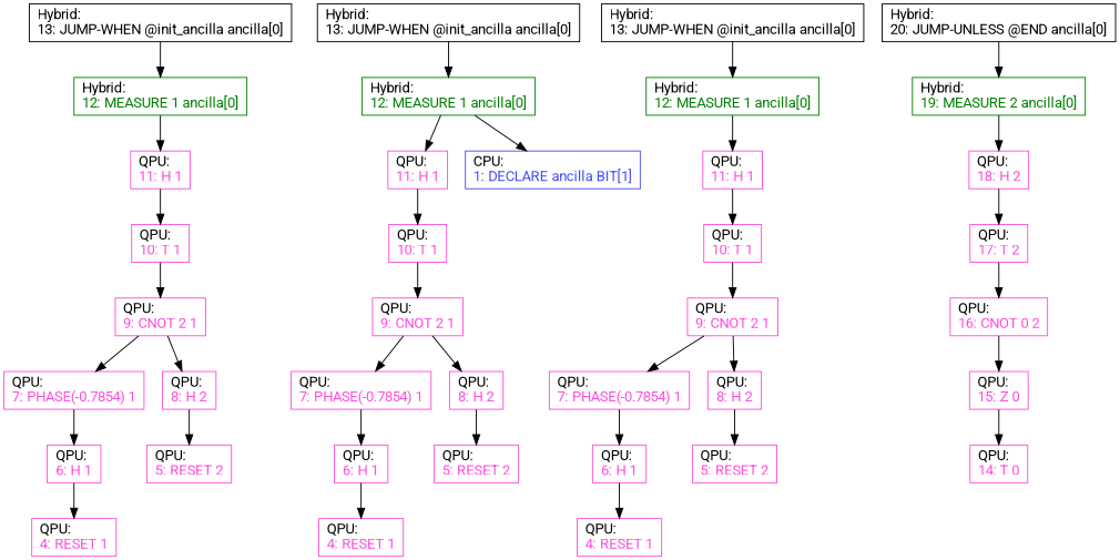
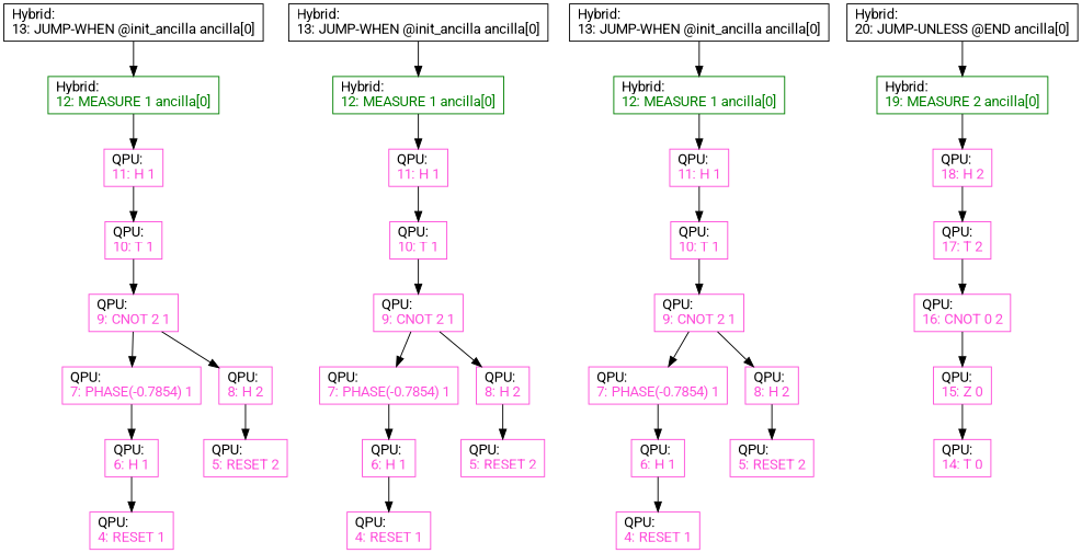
  digraph {
    fontname=Roboto
    node [color="#fe4eda" shape=rectangle fontname=Roboto]
    edge [fontname=Roboto]
    n1 [label=<QPU:<br align="left"/><font color="#fe4eda">6: H 1</font><br align="left"/>>]
    n2 [label=<QPU:<br align="left"/><font color="#fe4eda">4: RESET 1</font><br align="left"/>>]
    n3 [label=<QPU:<br align="left"/><font color="#fe4eda">9: CNOT 2 1</font><br align="left"/>>]
    n4 [label=<QPU:<br align="left"/><font color="#fe4eda">7: PHASE(-0.7854) 1</font><br align="left"/>>]
    n5 [label=<QPU:<br align="left"/><font color="#fe4eda">8: H 2</font><br align="left"/>>]
    n6 [label=<QPU:<br align="left"/><font color="#fe4eda">5: RESET 2</font><br align="left"/>>]
    n7 [color="#008000" label=<Hybrid:<br align="left"/><font color="#008000">12: MEASURE 1 ancilla[0]</font><br align="left"/>>]
    n8 [label=<QPU:<br align="left"/><font color="#fe4eda">11: H 1</font><br align="left"/>>]
-   n9 [color="#464df7" label=<CPU:<br align="left"/><font color="#464df7">1: DECLARE ancilla BIT[1]</font><br align="left"/>>]
    n10 [label=<QPU:<br align="left"/><font color="#fe4eda">10: T 1</font><br align="left"/>>]
    n11 [label=<QPU:<br align="left"/><font color="#fe4eda">9: CNOT 2 1</font><br align="left"/>>]
    n12 [label=<QPU:<br align="left"/><font color="#fe4eda">7: PHASE(-0.7854) 1</font><br align="left"/>>]
    n13 [label=<QPU:<br align="left"/><font color="#fe4eda">8: H 2</font><br align="left"/>>]
    n14 [label=<QPU:<br align="left"/><font color="#fe4eda">6: H 1</font><br align="left"/>>]
    n15 [label=<QPU:<br align="left"/><font color="#fe4eda">5: RESET 2</font><br align="left"/>>]
    n16 [color="#008000" label=<Hybrid:<br align="left"/><font color="#008000">19: MEASURE 2 ancilla[0]</font><br align="left"/>>]
    n17 [label=<QPU:<br align="left"/><font color="#fe4eda">18: H 2</font><br align="left"/>>]
    n18 [label=<QPU:<br align="left"/><font color="#fe4eda">17: T 2</font><br align="left"/>>]
    n19 [label=<QPU:<br align="left"/><font color="#fe4eda">11: H 1</font><br align="left"/>>]
    n20 [label=<QPU:<br align="left"/><font color="#fe4eda">10: T 1</font><br align="left"/>>]
    n21 [color=black label=<Hybrid:<br align="left"/><font color="#000000">20: JUMP-UNLESS @END ancilla[0]</font><br align="left"/>>]
    n22 [label=<QPU:<br align="left"/><font color="#fe4eda">9: CNOT 2 1</font><br align="left"/>>]
    n23 [label=<QPU:<br align="left"/><font color="#fe4eda">7: PHASE(-0.7854) 1</font><br align="left"/>>]
    n24 [label=<QPU:<br align="left"/><font color="#fe4eda">8: H 2</font><br align="left"/>>]
    n25 [label=<QPU:<br align="left"/><font color="#fe4eda">6: H 1</font><br align="left"/>>]
    n26 [label=<QPU:<br align="left"/><font color="#fe4eda">5: RESET 2</font><br align="left"/>>]
    n27 [color=black label=<Hybrid:<br align="left"/><font color="#000000">13: JUMP-WHEN @init_ancilla ancilla[0]</font><br align="left"/>>]
    n28 [color="#008000" label=<Hybrid:<br align="left"/><font color="#008000">12: MEASURE 1 ancilla[0]</font><br align="left"/>>]
    n29 [label=<QPU:<br align="left"/><font color="#fe4eda">11: H 1</font><br align="left"/>>]
    n30 [label=<QPU:<br align="left"/><font color="#fe4eda">10: T 1</font><br align="left"/>>]
    n31 [label=<QPU:<br align="left"/><font color="#fe4eda">16: CNOT 0 2</font><br align="left"/>>]
    n32 [color=black label=<Hybrid:<br align="left"/><font color="#000000">13: JUMP-WHEN @init_ancilla ancilla[0]</font><br align="left"/>>]
    n33 [label=<QPU:<br align="left"/><font color="#fe4eda">4: RESET 1</font><br align="left"/>>]
    n34 [color=black label=<Hybrid:<br align="left"/><font color="#000000">13: JUMP-WHEN @init_ancilla ancilla[0]</font><br align="left"/>>]
    n35 [color="#008000" label=<Hybrid:<br align="left"/><font color="#008000">12: MEASURE 1 ancilla[0]</font><br align="left"/>>]
    n36 [label=<QPU:<br align="left"/><font color="#fe4eda">4: RESET 1</font><br align="left"/>>]
    n37 [label=<QPU:<br align="left"/><font color="#fe4eda">15: Z 0</font><br align="left"/>>]
    n38 [label=<QPU:<br align="left"/><font color="#fe4eda">14: T 0</font><br align="left"/>>]
    n1 -> n2
    n3 -> n4
    n3 -> n5
    n4 -> n1
    n5 -> n6
    n7 -> n8
-   n7 -> n9
    n8 -> n10
    n10 -> n22
    n11 -> n12
    n11 -> n13
    n12 -> n14
    n13 -> n15
    n14 -> n33
    n16 -> n17
    n17 -> n18
    n18 -> n31
    n19 -> n20
    n20 -> n3
    n21 -> n16
    n22 -> n23
    n22 -> n24
    n23 -> n25
    n24 -> n26
    n25 -> n36
    n27 -> n28
    n28 -> n19
    n29 -> n30
    n30 -> n11
    n31 -> n37
    n32 -> n7
    n34 -> n35
    n35 -> n29
    n37 -> n38
  }
